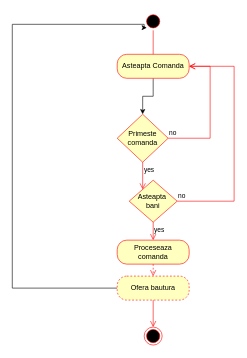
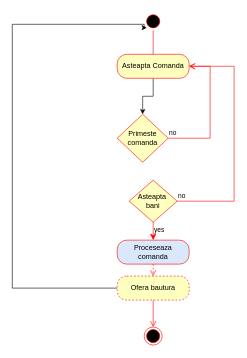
  <mxCell id="0" />
  <mxCell id="1" parent="0" />
  <mxCell id="2" value="" style="ellipse;html=1;shape=startState;fillColor=#000000;strokeColor=#ff0000;" parent="1" vertex="1"><mxGeometry x="240" y="20" width="30" height="30" as="geometry" /></mxCell>
  <mxCell id="3" style="edgeStyle=orthogonalEdgeStyle;rounded=0;orthogonalLoop=1;jettySize=auto;html=1;" parent="1" source="4" target="6" edge="1"><mxGeometry relative="1" as="geometry"><mxPoint x="255.029" y="160.024" as="targetPoint" /></mxGeometry></mxCell>
  <mxCell id="4" value="Asteapta Comanda" style="rounded=1;whiteSpace=wrap;html=1;arcSize=40;fontColor=#000000;fillColor=#ffffc0;strokeColor=#ff0000;" parent="1" vertex="1"><mxGeometry x="195" y="90" width="120" height="40" as="geometry" /></mxCell>
  <mxCell id="5" value="" style="edgeStyle=orthogonalEdgeStyle;html=1;verticalAlign=bottom;endArrow=none;endSize=8;strokeColor=#ff0000;rounded=0;" parent="1" source="2" target="4" edge="1"><mxGeometry relative="1" as="geometry"><mxPoint x="255" y="110" as="targetPoint" /><mxPoint x="255" y="50" as="sourcePoint" /></mxGeometry></mxCell>
  <mxCell id="6" value="Primeste&lt;br&gt;comanda" style="rhombus;whiteSpace=wrap;html=1;fillColor=#ffffc0;strokeColor=#ff0000;" parent="1" vertex="1"><mxGeometry x="195" y="190" width="85" height="80" as="geometry" /></mxCell>
  <mxCell id="7" value="no" style="edgeStyle=orthogonalEdgeStyle;html=1;align=left;verticalAlign=bottom;endArrow=open;endSize=8;strokeColor=#ff0000;rounded=0;entryX=1;entryY=0.5;entryDx=0;entryDy=0;" parent="1" source="6" target="4" edge="1"><mxGeometry x="-1" relative="1" as="geometry"><mxPoint x="350" y="30" as="targetPoint" /><Array as="points"><mxPoint x="350" y="230" /><mxPoint x="350" y="110" /></Array></mxGeometry></mxCell>
- <mxCell id="8" value="yes" style="edgeStyle=orthogonalEdgeStyle;html=1;align=left;verticalAlign=top;endArrow=open;endSize=8;strokeColor=#ff0000;rounded=0;" parent="1" source="6" target="9" edge="1"><mxGeometry x="-1" relative="1" as="geometry"><mxPoint x="255" y="320" as="targetPoint" /><Array as="points"><mxPoint x="255" y="320" /></Array></mxGeometry></mxCell>
  <mxCell id="9" value="Asteapta&amp;nbsp;&lt;br&gt;bani" style="rhombus;whiteSpace=wrap;html=1;fillColor=#ffffc0;strokeColor=#ff0000;" parent="1" vertex="1"><mxGeometry x="215" y="300" width="80" height="70" as="geometry" /></mxCell>
  <mxCell id="10" value="no" style="edgeStyle=orthogonalEdgeStyle;html=1;align=left;verticalAlign=bottom;endArrow=open;endSize=8;strokeColor=#ff0000;rounded=0;entryX=1;entryY=0.5;entryDx=0;entryDy=0;" parent="1" source="9" target="4" edge="1"><mxGeometry x="-1" relative="1" as="geometry"><mxPoint x="400" y="340" as="targetPoint" /><Array as="points"><mxPoint x="390" y="335" /><mxPoint x="390" y="110" /></Array></mxGeometry></mxCell>
- <mxCell id="11" value="yes" style="edgeStyle=orthogonalEdgeStyle;html=1;align=left;verticalAlign=top;endArrow=open;endSize=8;strokeColor=#ff0000;rounded=0;" parent="1" source="9" target="12" edge="1"><mxGeometry x="-1" relative="1" as="geometry"><mxPoint x="255" y="410" as="targetPoint" /></mxGeometry></mxCell>
- <mxCell id="12" value="Proceseaza&lt;br&gt;comanda" style="rounded=1;whiteSpace=wrap;html=1;arcSize=40;fontColor=#000000;fillColor=#ffffc0;strokeColor=#ff0000;" parent="1" vertex="1"><mxGeometry x="195" y="400" width="120" height="40" as="geometry" /></mxCell>
+ <mxCell id="11" value="yes" style="edgeStyle=orthogonalEdgeStyle;html=1;align=left;verticalAlign=top;endArrow=classic;endSize=8;strokeColor=#ff0000;rounded=0;" parent="1" source="9" target="12" edge="1"><mxGeometry x="-1" relative="1" as="geometry"><mxPoint x="255" y="410" as="targetPoint" /></mxGeometry></mxCell>
+ <mxCell id="12" value="Proceseaza&lt;br&gt;comanda" style="rounded=1;whiteSpace=wrap;html=1;arcSize=40;fontColor=#000000;fillColor=#dae8fc;strokeColor=#ff0000;" parent="1" vertex="1"><mxGeometry x="195" y="400" width="120" height="40" as="geometry" /></mxCell>
  <mxCell id="13" value="" style="edgeStyle=orthogonalEdgeStyle;html=1;verticalAlign=bottom;endArrow=open;endSize=8;strokeColor=#ff0000;rounded=0;dashed=1;" parent="1" source="12" target="15" edge="1"><mxGeometry relative="1" as="geometry"><mxPoint x="255" y="480" as="targetPoint" /></mxGeometry></mxCell>
  <mxCell id="14" style="edgeStyle=orthogonalEdgeStyle;rounded=0;orthogonalLoop=1;jettySize=auto;html=1;entryX=0;entryY=1;entryDx=0;entryDy=0;" parent="1" source="15" target="2" edge="1"><mxGeometry relative="1" as="geometry"><mxPoint x="240" y="40" as="targetPoint" /><Array as="points"><mxPoint x="20" y="480" /><mxPoint x="20" y="40" /><mxPoint x="240" y="40" /><mxPoint x="240" y="46" /></Array></mxGeometry></mxCell>
  <mxCell id="15" value="Ofera bautura" style="rounded=1;whiteSpace=wrap;html=1;arcSize=40;fontColor=#000000;fillColor=#ffffc0;strokeColor=#ff0000;dashed=1;" parent="1" vertex="1"><mxGeometry x="195" y="460" width="120" height="40" as="geometry" /></mxCell>
  <mxCell id="16" value="" style="edgeStyle=orthogonalEdgeStyle;html=1;verticalAlign=bottom;endArrow=open;endSize=8;strokeColor=#ff0000;rounded=0;" parent="1" source="15" target="17" edge="1"><mxGeometry relative="1" as="geometry"><mxPoint x="255" y="560" as="targetPoint" /></mxGeometry></mxCell>
  <mxCell id="17" value="" style="ellipse;html=1;shape=endState;fillColor=#000000;strokeColor=#ff0000;" parent="1" vertex="1"><mxGeometry x="240" y="545" width="30" height="30" as="geometry" /></mxCell>
